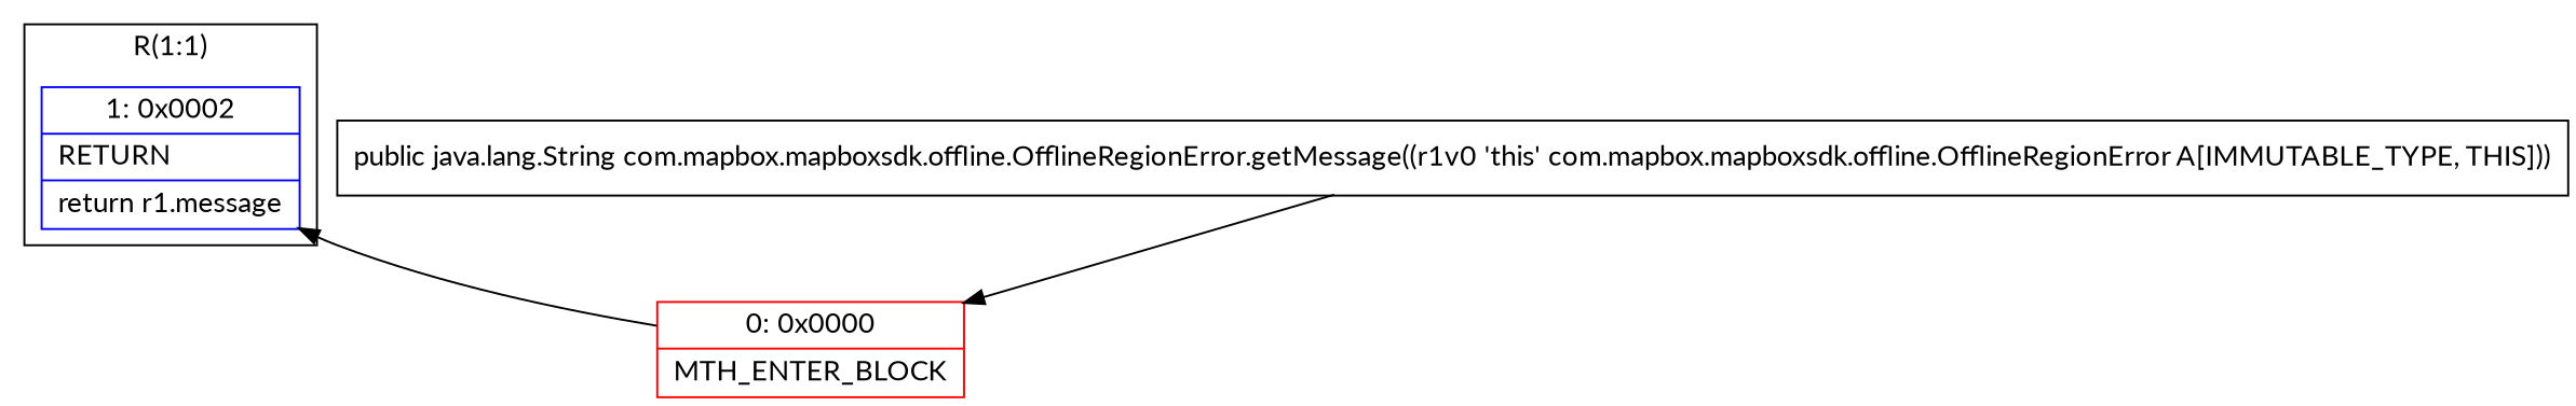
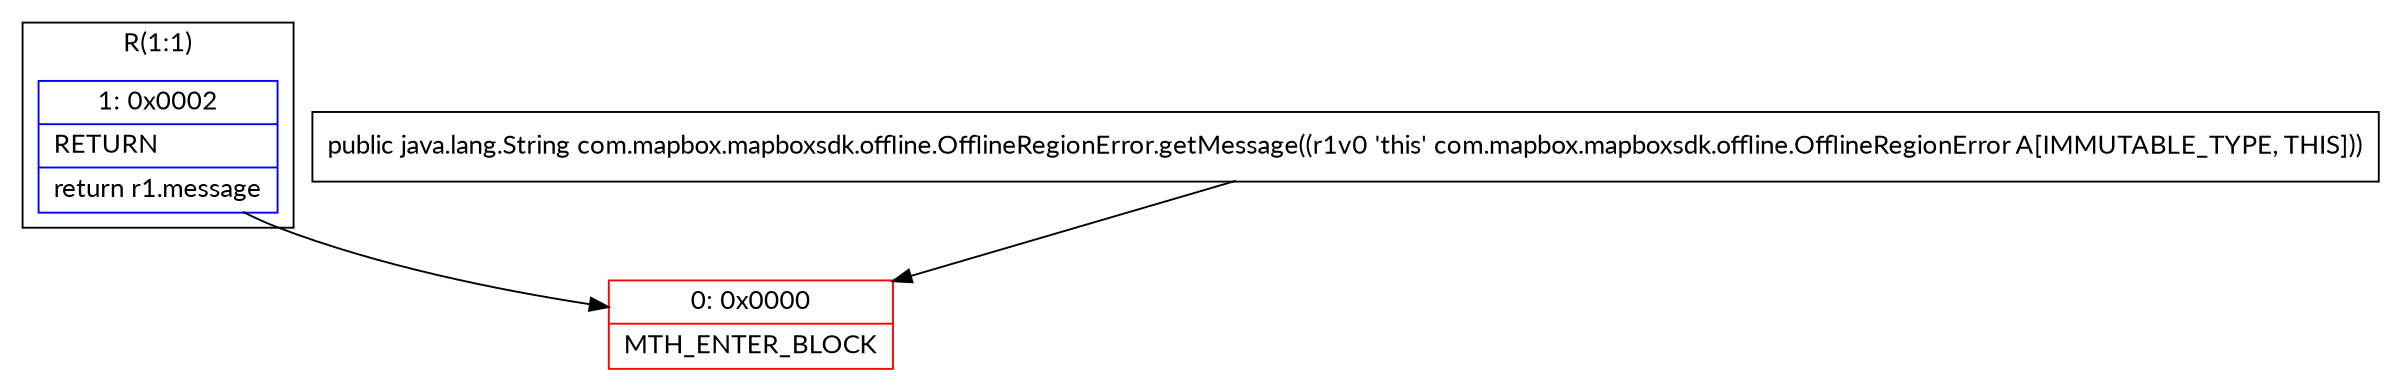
  digraph {
    fontname=Lato
    node [shape=record fontname=Lato]
    edge [fontname=Lato]
    n1 [color=blue label="{1\:\ 0x0002|RETURN\l|return r1.message\l}"]
    n2 [color=red label="{0\:\ 0x0000|MTH_ENTER_BLOCK\l}"]
    n3 [label="{public java.lang.String com.mapbox.mapboxsdk.offline.OfflineRegionError.getMessage((r1v0 'this' com.mapbox.mapboxsdk.offline.OfflineRegionError A[IMMUTABLE_TYPE, THIS])) }"]
    subgraph cluster_1 {
      label="R(1:1)"
      n1
    }
-   n2 -> n1
+   n1 -> n2
    n3 -> n2
  }
